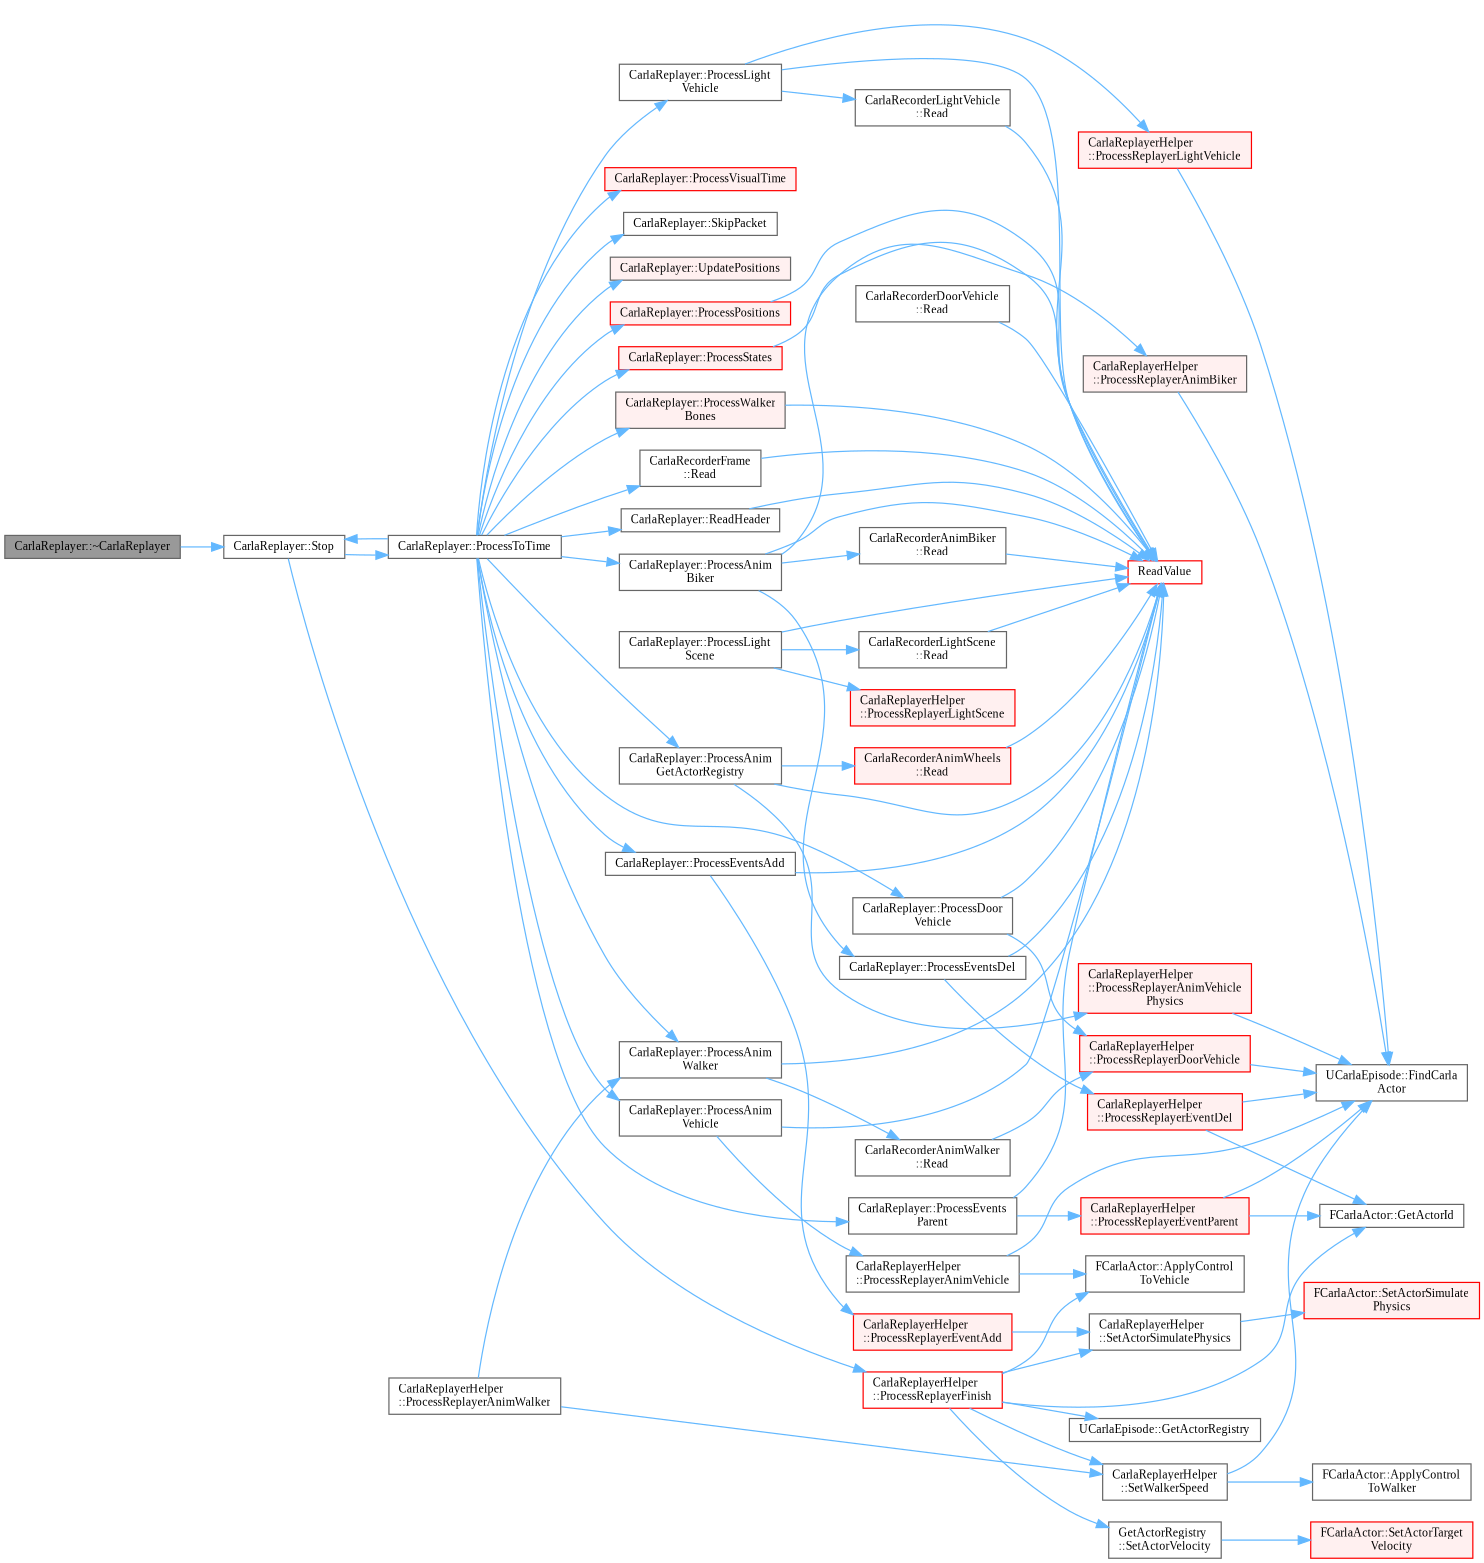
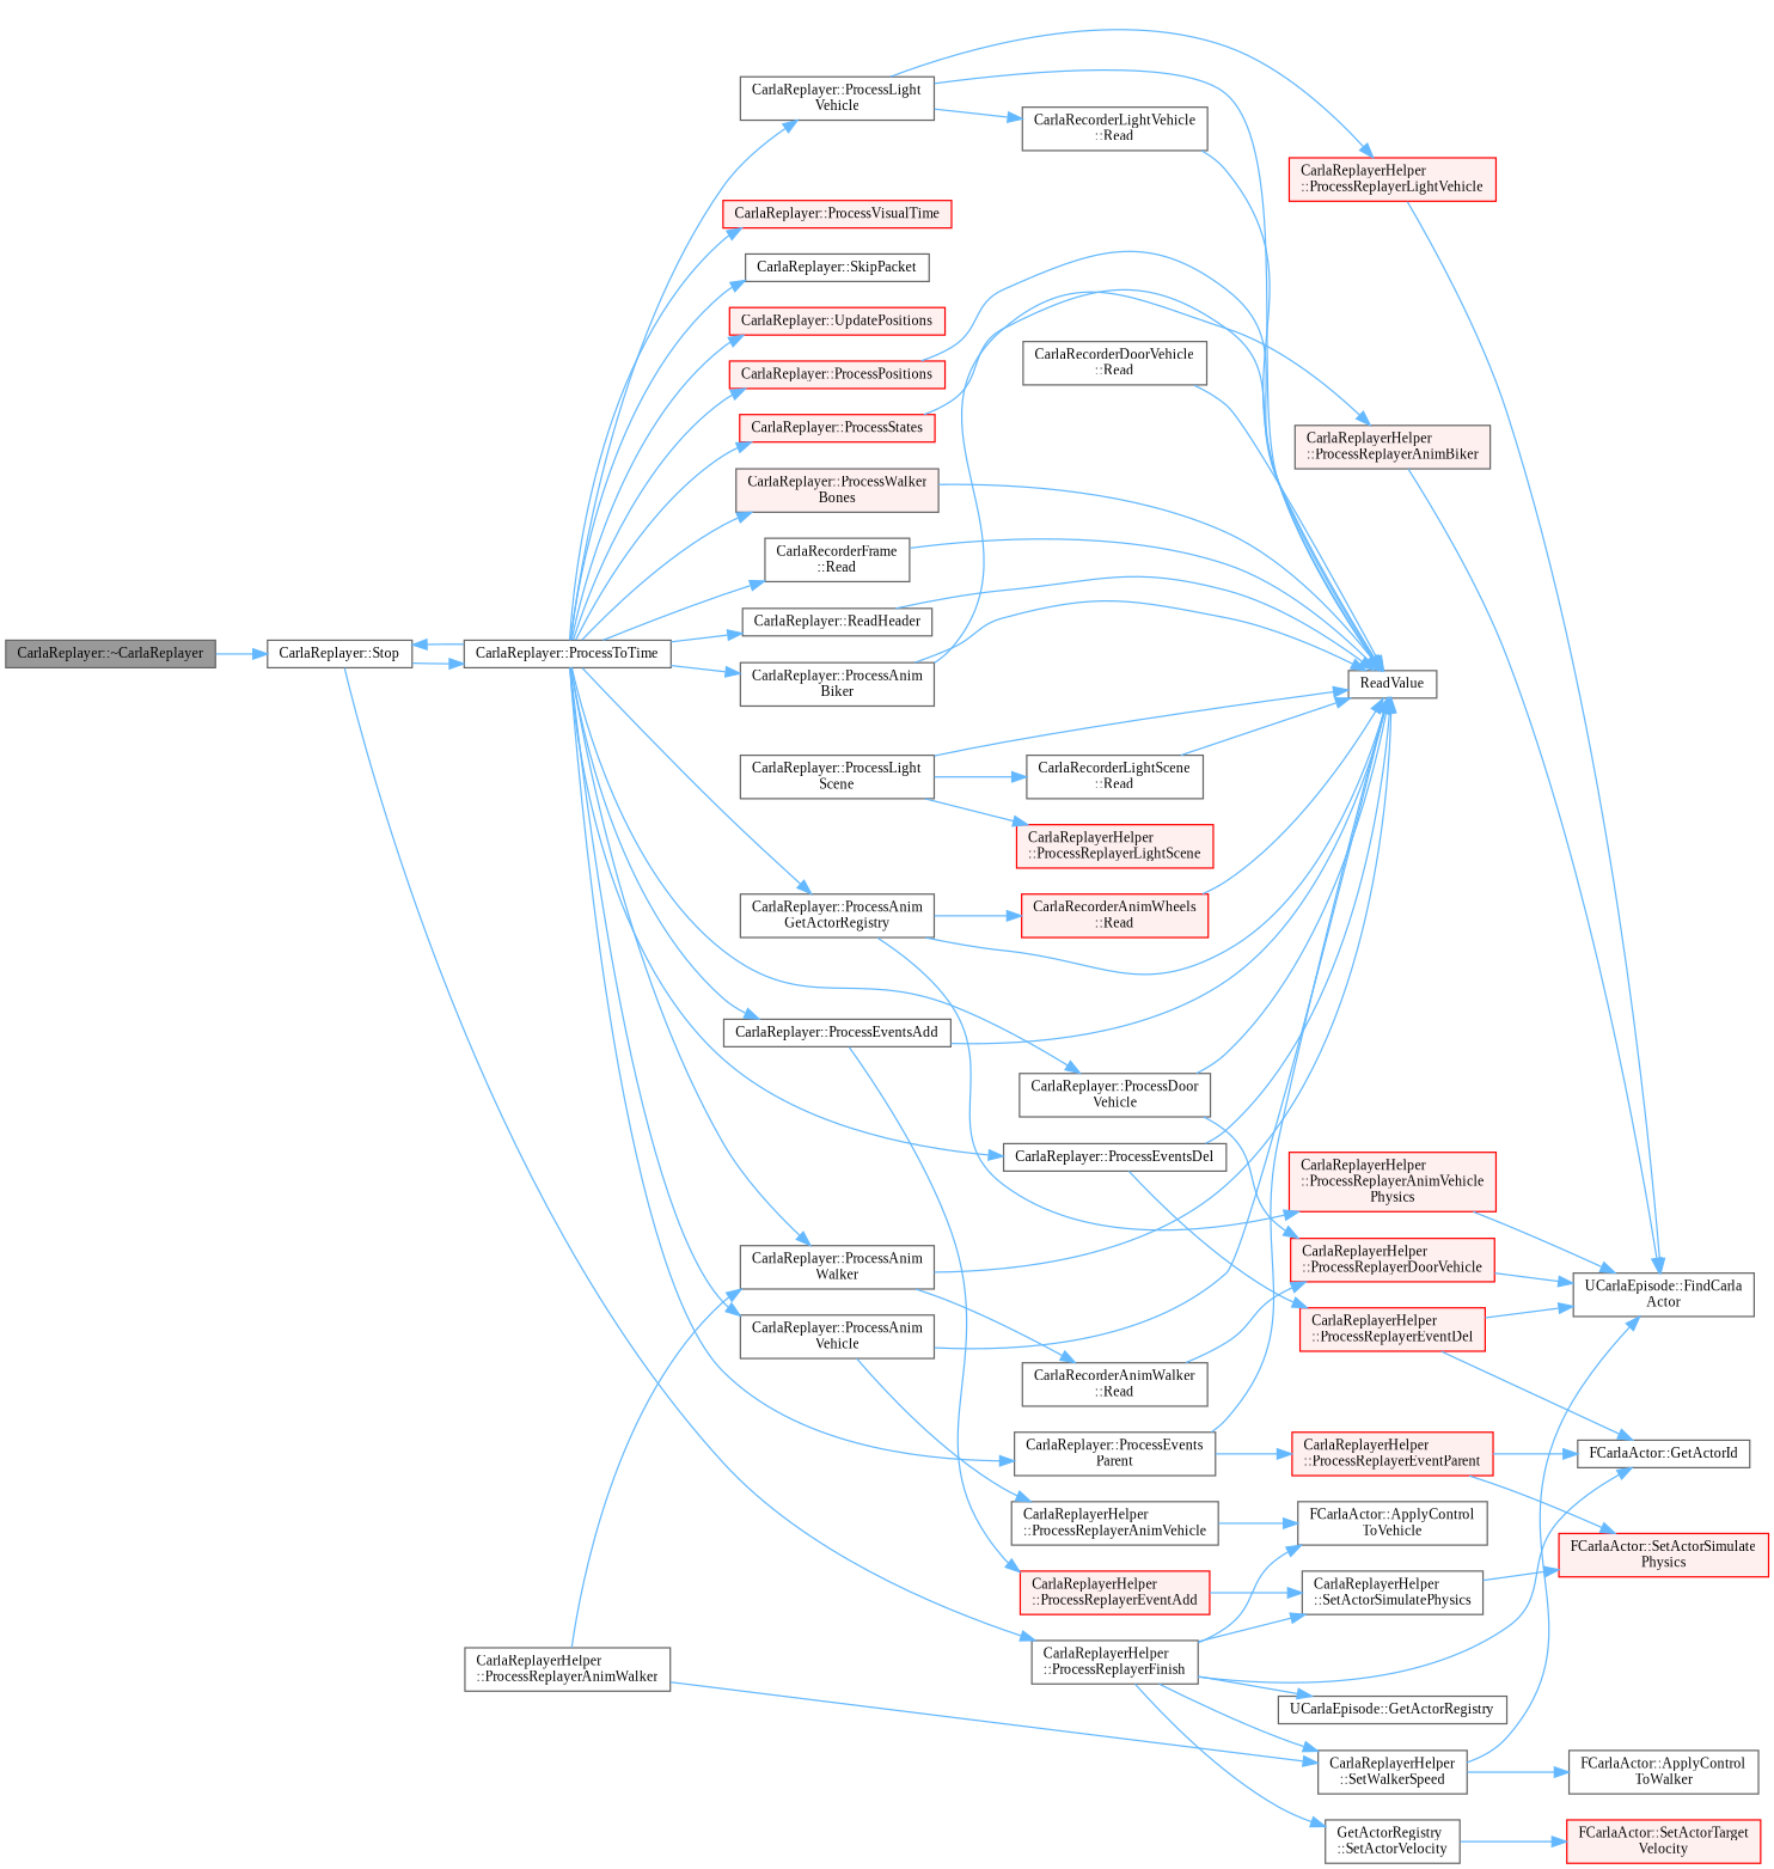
  digraph {
    fontname="Liberation Serif"
    rankdir=LR
    node [color=grey40 fillcolor=white fontname="Liberation Serif" fontsize=10 shape=box style=filled]
    edge [color=steelblue1 fontname="Liberation Serif" fontsize=10 labelfontname=Helvetica labelfontsize=10 style=solid]
    n1 [color=gray40 fillcolor=grey60 fontcolor=black height=0.2 label="CarlaReplayer::~CarlaReplayer" width=0.4]
    n2 [height=0.2 label="CarlaReplayer::Stop" width=0.4]
-   n3 [color=red height=0.2 label="CarlaReplayerHelper\l::ProcessReplayerFinish" width=0.4]
+   n3 [height=0.2 label="CarlaReplayerHelper\l::ProcessReplayerFinish" width=0.4]
    n4 [height=0.2 label="CarlaReplayer::ProcessToTime" width=0.4]
    n5 [height=0.2 label="FCarlaActor::ApplyControl\lToVehicle" width=0.4]
    n6 [height=0.2 label="FCarlaActor::GetActorId" width=0.4]
    n7 [height=0.2 label="UCarlaEpisode::GetActorRegistry" width=0.4]
    n8 [height=0.2 label="CarlaReplayerHelper\l::SetActorSimulatePhysics" width=0.4]
    n9 [height=0.2 label="GetActorRegistry\l::SetActorVelocity" width=0.4]
    n10 [height=0.2 label="CarlaReplayerHelper\l::SetWalkerSpeed" width=0.4]
    n11 [height=0.2 label="CarlaReplayer::ProcessAnim\lBiker" width=0.4]
    n12 [height=0.2 label="CarlaReplayer::ProcessAnim\lVehicle" width=0.4]
    n13 [height=0.2 label="CarlaReplayer::ProcessAnim\lGetActorRegistry" width=0.4]
    n14 [height=0.2 label="CarlaReplayer::ProcessAnim\lWalker" width=0.4]
    n15 [height=0.2 label="CarlaReplayer::ProcessDoor\lVehicle" width=0.4]
    n16 [height=0.2 label="CarlaReplayer::ProcessEventsAdd" width=0.4]
    n17 [height=0.2 label="CarlaReplayer::ProcessEventsDel" width=0.4]
    n18 [height=0.2 label="CarlaReplayer::ProcessEvents\lParent" width=0.4]
    n19 [height=0.2 label="CarlaReplayer::ProcessLight\lVehicle" width=0.4]
    n20 [color=red fillcolor="#FFF0F0" height=0.2 label="CarlaReplayer::ProcessPositions" width=0.4]
    n21 [color=red fillcolor="#FFF0F0" height=0.2 label="CarlaReplayer::ProcessStates" width=0.4]
    n22 [color=red fillcolor="#FFF0F0" height=0.2 label="CarlaReplayer::ProcessVisualTime" width=0.4]
    n23 [fillcolor="#FFF0F0" height=0.2 label="CarlaReplayer::ProcessWalker\lBones" width=0.4]
    n24 [height=0.2 label="CarlaRecorderFrame\l::Read" width=0.4]
    n25 [height=0.2 label="CarlaReplayer::ReadHeader" width=0.4]
    n26 [height=0.2 label="CarlaReplayer::SkipPacket" width=0.4]
-   n27 [fillcolor="#FFF0F0" height=0.2 label="CarlaReplayer::UpdatePositions" width=0.4]
+   n27 [color=red fillcolor="#FFF0F0" height=0.2 label="CarlaReplayer::UpdatePositions" width=0.4]
    n28 [color=red fillcolor="#FFF0F0" height=0.2 label="FCarlaActor::SetActorSimulate\lPhysics" width=0.4]
    n29 [color=red fillcolor="#FFF0F0" height=0.2 label="FCarlaActor::SetActorTarget\lVelocity" width=0.4]
    n30 [height=0.2 label="FCarlaActor::ApplyControl\lToWalker" width=0.4]
    n31 [height=0.2 label="UCarlaEpisode::FindCarla\lActor" width=0.4]
    n32 [fillcolor="#FFF0F0" height=0.2 label="CarlaReplayerHelper\l::ProcessReplayerAnimBiker" width=0.4]
-   n33 [height=0.2 label="CarlaRecorderAnimBiker\l::Read" width=0.4]
-   n34 [color=red height=0.2 label=ReadValue width=0.4]
+   n34 [height=0.2 label=ReadValue width=0.4]
    n35 [height=0.2 label="CarlaReplayerHelper\l::ProcessReplayerAnimVehicle" width=0.4]
    n36 [color=red fillcolor="#FFF0F0" height=0.2 label="CarlaReplayerHelper\l::ProcessReplayerAnimVehicle\lPhysics" width=0.4]
    n37 [color=red fillcolor="#FFF0F0" height=0.2 label="CarlaRecorderAnimWheels\l::Read" width=0.4]
    n38 [height=0.2 label="CarlaRecorderAnimWalker\l::Read" width=0.4]
    n39 [color=red fillcolor="#FFF0F0" height=0.2 label="CarlaReplayerHelper\l::ProcessReplayerDoorVehicle" width=0.4]
    n40 [color=red fillcolor="#FFF0F0" height=0.2 label="CarlaReplayerHelper\l::ProcessReplayerEventAdd" width=0.4]
    n41 [color=red fillcolor="#FFF0F0" height=0.2 label="CarlaReplayerHelper\l::ProcessReplayerEventDel" width=0.4]
    n42 [color=red fillcolor="#FFF0F0" height=0.2 label="CarlaReplayerHelper\l::ProcessReplayerEventParent" width=0.4]
    n43 [height=0.2 label="CarlaReplayer::ProcessLight\lScene" width=0.4]
    n44 [color=red fillcolor="#FFF0F0" height=0.2 label="CarlaReplayerHelper\l::ProcessReplayerLightScene" width=0.4]
    n45 [height=0.2 label="CarlaRecorderLightScene\l::Read" width=0.4]
    n46 [color=red fillcolor="#FFF0F0" height=0.2 label="CarlaReplayerHelper\l::ProcessReplayerLightVehicle" width=0.4]
    n47 [height=0.2 label="CarlaRecorderLightVehicle\l::Read" width=0.4]
    n48 [height=0.2 label="CarlaReplayerHelper\l::ProcessReplayerAnimWalker" width=0.4]
    n49 [height=0.2 label="CarlaRecorderDoorVehicle\l::Read" width=0.4]
    n1 -> n2
    n2 -> n3
    n2 -> n4
    n3 -> n5
    n3 -> n6
    n3 -> n7
    n3 -> n8
    n3 -> n9
    n3 -> n10
    n4 -> n2
    n4 -> n11
    n4 -> n12
    n4 -> n13
    n4 -> n14
    n4 -> n15
    n4 -> n16
-   n11 -> n17
+   n4 -> n17
    n4 -> n18
    n4 -> n19
    n4 -> n20
    n4 -> n21
    n4 -> n22
    n4 -> n23
    n4 -> n24
    n4 -> n25
    n4 -> n26
    n4 -> n27
    n8 -> n28
    n9 -> n29
    n10 -> n30
    n10 -> n31
    n11 -> n32
-   n11 -> n33
    n11 -> n34
    n12 -> n34
    n12 -> n35
    n13 -> n34
    n13 -> n36
    n13 -> n37
    n14 -> n34
    n14 -> n38
    n15 -> n34
    n15 -> n39
    n16 -> n34
    n16 -> n40
    n17 -> n34
    n17 -> n41
    n18 -> n34
    n18 -> n42
    n19 -> n34
    n19 -> n46
    n19 -> n47
    n20 -> n34
    n21 -> n34
    n23 -> n34
    n24 -> n34
    n25 -> n34
    n32 -> n31
-   n33 -> n34
    n35 -> n5
-   n35 -> n31
    n36 -> n31
    n37 -> n34
    n38 -> n39
    n39 -> n31
    n40 -> n8
    n41 -> n6
    n41 -> n31
    n42 -> n6
-   n42 -> n31
+   n42 -> n28
    n43 -> n34
    n43 -> n44
    n43 -> n45
    n45 -> n34
    n46 -> n31
    n47 -> n34
    n48 -> n10
    n48 -> n14
    n49 -> n34
  }
